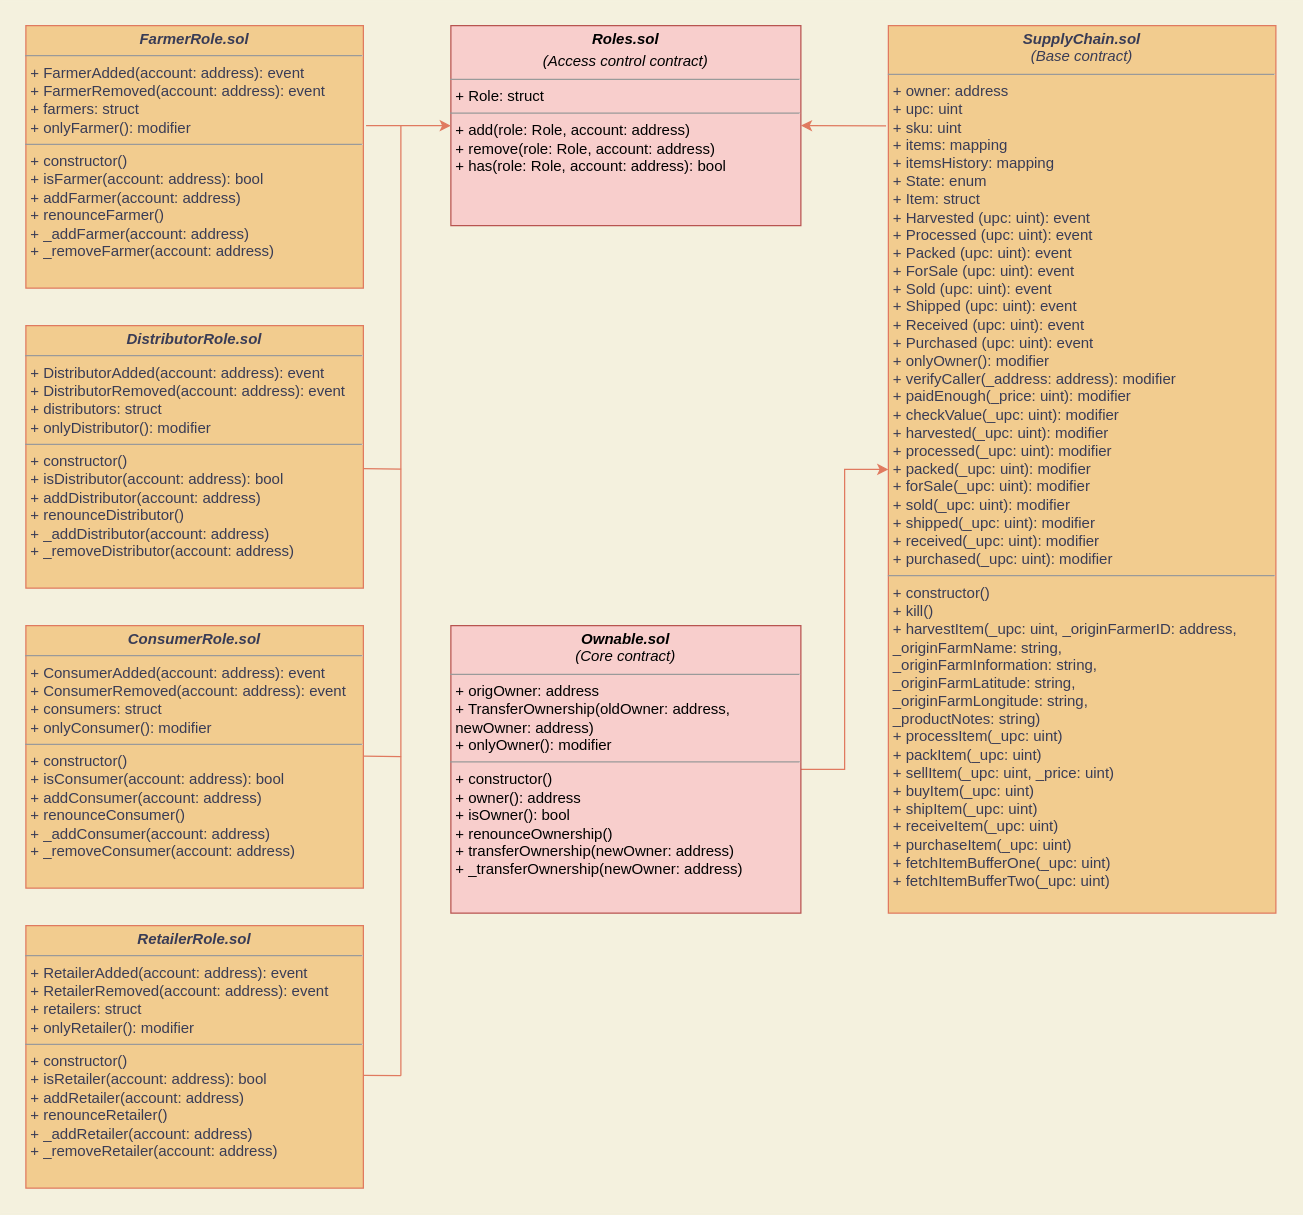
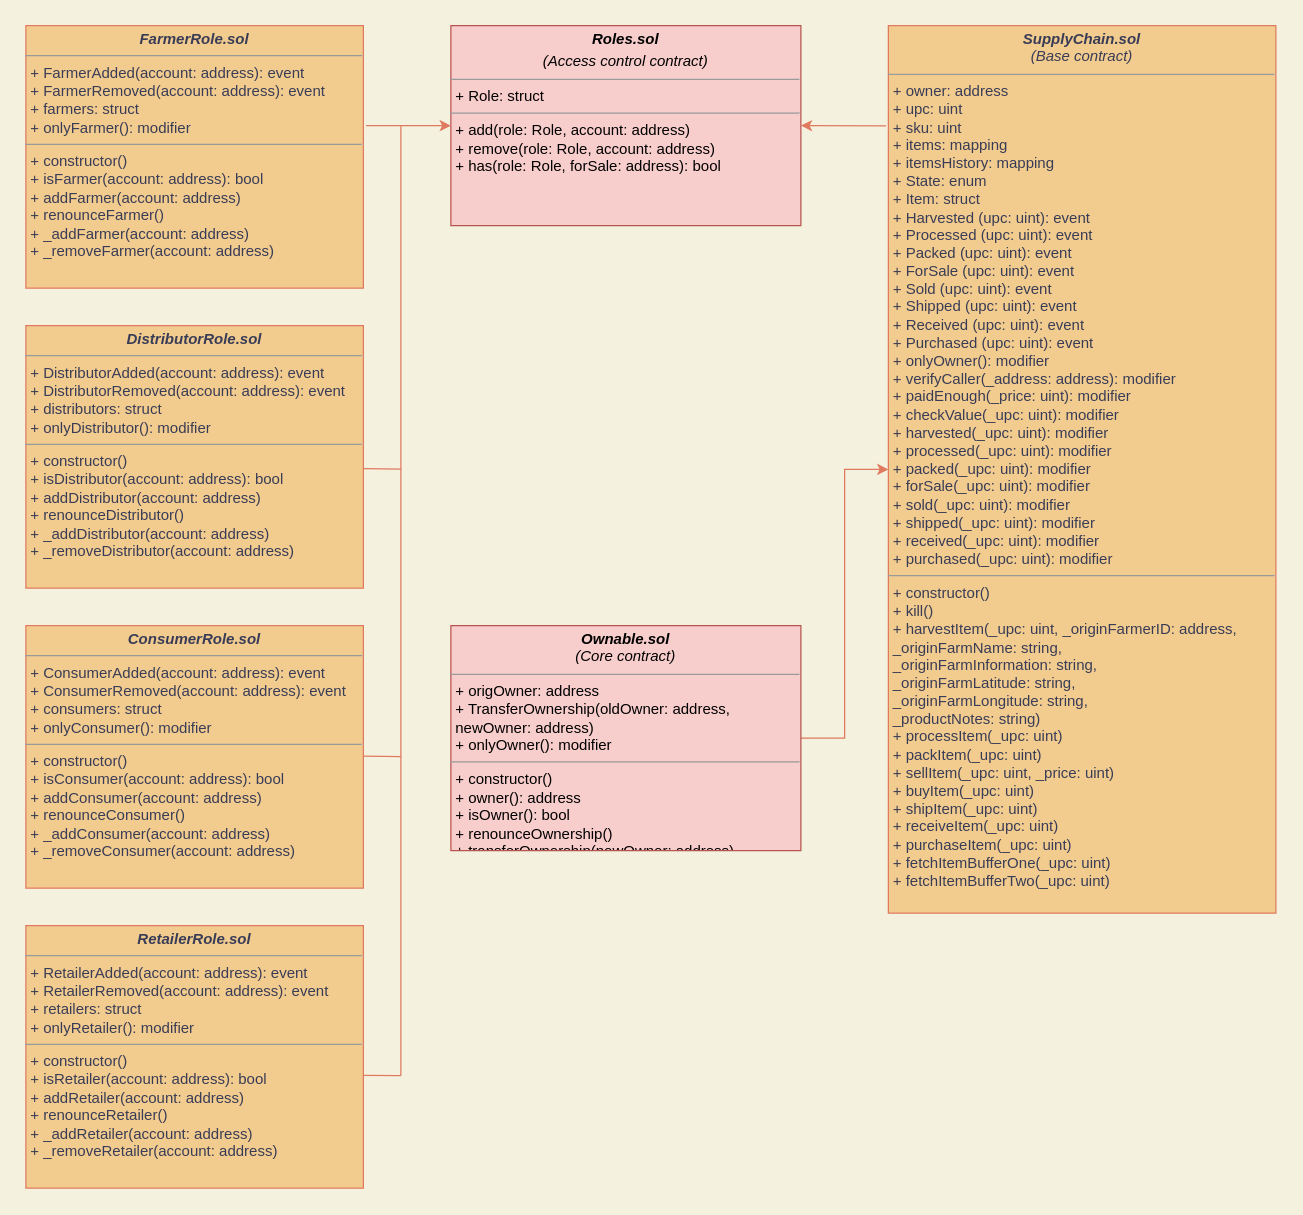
  <mxCell id="0" />
  <mxCell id="1" parent="0" />
  <mxCell id="2" value="&lt;p style=&quot;margin:0px;margin-top:4px;text-align:center;&quot;&gt;&lt;i&gt;&lt;b&gt;FarmerRole.sol&lt;/b&gt;&lt;/i&gt;&lt;/p&gt;&lt;hr size=&quot;1&quot;&gt;&lt;p style=&quot;margin:0px;margin-left:4px;&quot;&gt;+ FarmerAdded(account: address): event&lt;br&gt;+ FarmerRemoved(account: address): event&lt;/p&gt;&lt;p style=&quot;margin:0px;margin-left:4px;&quot;&gt;+ farmers: struct&lt;/p&gt;&lt;p style=&quot;margin:0px;margin-left:4px;&quot;&gt;+ onlyFarmer(): modifier&lt;/p&gt;&lt;hr size=&quot;1&quot;&gt;&lt;p style=&quot;margin:0px;margin-left:4px;&quot;&gt;+ constructor()&lt;br&gt;+ isFarmer(account: address): bool&lt;/p&gt;&lt;p style=&quot;margin:0px;margin-left:4px;&quot;&gt;+ addFarmer(account: address)&lt;/p&gt;&lt;p style=&quot;margin:0px;margin-left:4px;&quot;&gt;+ renounceFarmer()&lt;/p&gt;&lt;p style=&quot;margin:0px;margin-left:4px;&quot;&gt;+ _addFarmer(account: address)&lt;/p&gt;&lt;p style=&quot;margin:0px;margin-left:4px;&quot;&gt;+ _removeFarmer(account: address)&lt;/p&gt;" style="verticalAlign=top;align=left;overflow=fill;fontSize=12;fontFamily=Helvetica;html=1;fontColor=#393C56;strokeColor=#E07A5F;fillColor=#F2CC8F;" vertex="1" parent="1"><mxGeometry x="20" y="20" width="270" height="210" as="geometry" /></mxCell>
  <mxCell id="3" value="&lt;p style=&quot;margin:0px;margin-top:4px;text-align:center;&quot;&gt;&lt;i&gt;&lt;b&gt;DistributorRole.sol&lt;/b&gt;&lt;/i&gt;&lt;/p&gt;&lt;hr size=&quot;1&quot;&gt;&lt;p style=&quot;margin:0px;margin-left:4px;&quot;&gt;+ DistributorAdded(account: address): event&lt;br&gt;+ DistributorRemoved(account: address): event&lt;/p&gt;&lt;p style=&quot;margin:0px;margin-left:4px;&quot;&gt;+ distributors: struct&lt;/p&gt;&lt;p style=&quot;margin:0px;margin-left:4px;&quot;&gt;+ onlyDistributor(): modifier&lt;/p&gt;&lt;hr size=&quot;1&quot;&gt;&lt;p style=&quot;margin:0px;margin-left:4px;&quot;&gt;+ constructor()&lt;br&gt;+ isDistributor(account: address): bool&lt;/p&gt;&lt;p style=&quot;margin:0px;margin-left:4px;&quot;&gt;+ addDistributor(account: address)&lt;/p&gt;&lt;p style=&quot;margin:0px;margin-left:4px;&quot;&gt;+ renounceDistributor()&lt;/p&gt;&lt;p style=&quot;margin:0px;margin-left:4px;&quot;&gt;+ _addDistributor(account: address)&lt;/p&gt;&lt;p style=&quot;margin:0px;margin-left:4px;&quot;&gt;+ _removeDistributor(account: address)&lt;/p&gt;" style="verticalAlign=top;align=left;overflow=fill;fontSize=12;fontFamily=Helvetica;html=1;fontColor=#393C56;strokeColor=#E07A5F;fillColor=#F2CC8F;" vertex="1" parent="1"><mxGeometry x="20" y="260" width="270" height="210" as="geometry" /></mxCell>
  <mxCell id="4" value="&lt;p style=&quot;margin:0px;margin-top:4px;text-align:center;&quot;&gt;&lt;i&gt;&lt;b&gt;ConsumerRole.sol&lt;/b&gt;&lt;/i&gt;&lt;/p&gt;&lt;hr size=&quot;1&quot;&gt;&lt;p style=&quot;margin:0px;margin-left:4px;&quot;&gt;+ ConsumerAdded(account: address): event&lt;br&gt;+ ConsumerRemoved(account: address): event&lt;/p&gt;&lt;p style=&quot;margin:0px;margin-left:4px;&quot;&gt;+ consumers: struct&lt;/p&gt;&lt;p style=&quot;margin:0px;margin-left:4px;&quot;&gt;+ onlyConsumer(): modifier&lt;/p&gt;&lt;hr size=&quot;1&quot;&gt;&lt;p style=&quot;margin:0px;margin-left:4px;&quot;&gt;+ constructor()&lt;br&gt;+ isConsumer(account: address): bool&lt;/p&gt;&lt;p style=&quot;margin:0px;margin-left:4px;&quot;&gt;+ addConsumer(account: address)&lt;/p&gt;&lt;p style=&quot;margin:0px;margin-left:4px;&quot;&gt;+ renounceConsumer()&lt;/p&gt;&lt;p style=&quot;margin:0px;margin-left:4px;&quot;&gt;+ _addConsumer(account: address)&lt;/p&gt;&lt;p style=&quot;margin:0px;margin-left:4px;&quot;&gt;+ _removeConsumer(account: address)&lt;/p&gt;" style="verticalAlign=top;align=left;overflow=fill;fontSize=12;fontFamily=Helvetica;html=1;fontColor=#393C56;strokeColor=#E07A5F;fillColor=#F2CC8F;" vertex="1" parent="1"><mxGeometry x="20" y="500" width="270" height="210" as="geometry" /></mxCell>
  <mxCell id="5" value="&lt;p style=&quot;margin:0px;margin-top:4px;text-align:center;&quot;&gt;&lt;i&gt;&lt;b&gt;RetailerRole.sol&lt;/b&gt;&lt;/i&gt;&lt;/p&gt;&lt;hr size=&quot;1&quot;&gt;&lt;p style=&quot;margin:0px;margin-left:4px;&quot;&gt;+ RetailerAdded(account: address): event&lt;br&gt;+ RetailerRemoved(account: address): event&lt;/p&gt;&lt;p style=&quot;margin:0px;margin-left:4px;&quot;&gt;+ retailers: struct&lt;/p&gt;&lt;p style=&quot;margin:0px;margin-left:4px;&quot;&gt;+ onlyRetailer(): modifier&lt;/p&gt;&lt;hr size=&quot;1&quot;&gt;&lt;p style=&quot;margin:0px;margin-left:4px;&quot;&gt;+ constructor()&lt;br&gt;+ isRetailer(account: address): bool&lt;/p&gt;&lt;p style=&quot;margin:0px;margin-left:4px;&quot;&gt;+ addRetailer(account: address)&lt;/p&gt;&lt;p style=&quot;margin:0px;margin-left:4px;&quot;&gt;+ renounceRetailer()&lt;/p&gt;&lt;p style=&quot;margin:0px;margin-left:4px;&quot;&gt;+ _addRetailer(account: address)&lt;/p&gt;&lt;p style=&quot;margin:0px;margin-left:4px;&quot;&gt;+ _removeRetailer(account: address)&lt;/p&gt;" style="verticalAlign=top;align=left;overflow=fill;fontSize=12;fontFamily=Helvetica;html=1;fontColor=#393C56;strokeColor=#E07A5F;fillColor=#F2CC8F;" vertex="1" parent="1"><mxGeometry x="20" y="740" width="270" height="210" as="geometry" /></mxCell>
- <mxCell id="6" value="&lt;p style=&quot;margin:0px;margin-top:4px;text-align:center;&quot;&gt;&lt;i&gt;&lt;b&gt;Roles.sol&lt;/b&gt;&lt;/i&gt;&lt;/p&gt;&lt;p style=&quot;margin:0px;margin-top:4px;text-align:center;&quot;&gt;&lt;i&gt;(Access control contract)&lt;/i&gt;&lt;/p&gt;&lt;hr size=&quot;1&quot;&gt;&lt;p style=&quot;margin:0px;margin-left:4px;&quot;&gt;+ Role: struct&lt;br&gt;&lt;/p&gt;&lt;hr size=&quot;1&quot;&gt;&lt;p style=&quot;margin:0px;margin-left:4px;&quot;&gt;+ add(role: Role, account: address)&lt;/p&gt;&lt;p style=&quot;margin:0px;margin-left:4px;&quot;&gt;+ remove(role: Role, account: address)&lt;/p&gt;&lt;p style=&quot;margin:0px;margin-left:4px;&quot;&gt;+ has(role: Role, account: address): bool&lt;/p&gt;" style="verticalAlign=top;align=left;overflow=fill;fontSize=12;fontFamily=Helvetica;html=1;strokeColor=#b85450;fillColor=#f8cecc;" vertex="1" parent="1"><mxGeometry x="360" y="20" width="280" height="160" as="geometry" /></mxCell>
+ <mxCell id="6" value="&lt;p style=&quot;margin:0px;margin-top:4px;text-align:center;&quot;&gt;&lt;i&gt;&lt;b&gt;Roles.sol&lt;/b&gt;&lt;/i&gt;&lt;/p&gt;&lt;p style=&quot;margin:0px;margin-top:4px;text-align:center;&quot;&gt;&lt;i&gt;(Access control contract)&lt;/i&gt;&lt;/p&gt;&lt;hr size=&quot;1&quot;&gt;&lt;p style=&quot;margin:0px;margin-left:4px;&quot;&gt;+ Role: struct&lt;br&gt;&lt;/p&gt;&lt;hr size=&quot;1&quot;&gt;&lt;p style=&quot;margin:0px;margin-left:4px;&quot;&gt;+ add(role: Role, account: address)&lt;/p&gt;&lt;p style=&quot;margin:0px;margin-left:4px;&quot;&gt;+ remove(role: Role, account: address)&lt;/p&gt;&lt;p style=&quot;margin:0px;margin-left:4px;&quot;&gt;+ has(role: Role, forSale: address): bool&lt;/p&gt;" style="verticalAlign=top;align=left;overflow=fill;fontSize=12;fontFamily=Helvetica;html=1;strokeColor=#b85450;fillColor=#f8cecc;" vertex="1" parent="1"><mxGeometry x="360" y="20" width="280" height="160" as="geometry" /></mxCell>
  <mxCell id="7" value="&lt;p style=&quot;margin:0px;margin-top:4px;text-align:center;&quot;&gt;&lt;i&gt;&lt;b&gt;SupplyChain.sol&lt;/b&gt;&lt;br&gt;(Base contract)&lt;/i&gt;&lt;/p&gt;&lt;hr size=&quot;1&quot;&gt;&lt;p style=&quot;margin:0px;margin-left:4px;&quot;&gt;+ owner: address&lt;/p&gt;&lt;p style=&quot;margin:0px;margin-left:4px;&quot;&gt;+ upc: uint&lt;/p&gt;&lt;p style=&quot;margin:0px;margin-left:4px;&quot;&gt;+ sku: uint&lt;/p&gt;&lt;p style=&quot;margin:0px;margin-left:4px;&quot;&gt;+ items: mapping&lt;/p&gt;&lt;p style=&quot;margin:0px;margin-left:4px;&quot;&gt;+ itemsHistory: mapping&lt;/p&gt;&lt;p style=&quot;margin:0px;margin-left:4px;&quot;&gt;+ State: enum&lt;/p&gt;&lt;p style=&quot;margin:0px;margin-left:4px;&quot;&gt;+ Item: struct&lt;/p&gt;&lt;p style=&quot;margin:0px;margin-left:4px;&quot;&gt;+ Harvested (upc: uint): event&lt;/p&gt;&lt;p style=&quot;margin:0px;margin-left:4px;&quot;&gt;+ Processed (upc: uint): event&lt;/p&gt;&lt;p style=&quot;margin:0px;margin-left:4px;&quot;&gt;+ Packed (upc: uint): event&lt;/p&gt;&lt;p style=&quot;margin:0px;margin-left:4px;&quot;&gt;+ ForSale (upc: uint): event&lt;/p&gt;&lt;p style=&quot;margin:0px;margin-left:4px;&quot;&gt;+ Sold (upc: uint): event&lt;/p&gt;&lt;p style=&quot;margin:0px;margin-left:4px;&quot;&gt;+ Shipped (upc: uint): event&lt;/p&gt;&lt;p style=&quot;margin:0px;margin-left:4px;&quot;&gt;+ Received (upc: uint): event&lt;/p&gt;&lt;p style=&quot;margin:0px;margin-left:4px;&quot;&gt;+ Purchased (upc: uint): event&lt;/p&gt;&lt;p style=&quot;margin:0px;margin-left:4px;&quot;&gt;+ onlyOwner(): modifier&lt;/p&gt;&lt;p style=&quot;margin:0px;margin-left:4px;&quot;&gt;+ verifyCaller(_address: address): modifier&lt;/p&gt;&lt;p style=&quot;margin:0px;margin-left:4px;&quot;&gt;+ paidEnough(_price: uint): modifier&lt;/p&gt;&lt;p style=&quot;margin:0px;margin-left:4px;&quot;&gt;+ checkValue(_upc: uint): modifier&lt;/p&gt;&lt;p style=&quot;margin:0px;margin-left:4px;&quot;&gt;+ harvested(_upc: uint): modifier&lt;/p&gt;&lt;p style=&quot;margin:0px;margin-left:4px;&quot;&gt;+ processed(_upc: uint): modifier&lt;/p&gt;&lt;p style=&quot;margin:0px;margin-left:4px;&quot;&gt;+ packed(_upc: uint): modifier&lt;/p&gt;&lt;p style=&quot;margin:0px;margin-left:4px;&quot;&gt;+ forSale(_upc: uint): modifier&lt;/p&gt;&lt;p style=&quot;margin:0px;margin-left:4px;&quot;&gt;+ sold(_upc: uint): modifier&lt;/p&gt;&lt;p style=&quot;margin:0px;margin-left:4px;&quot;&gt;+ shipped(_upc: uint): modifier&lt;/p&gt;&lt;p style=&quot;margin:0px;margin-left:4px;&quot;&gt;+ received(_upc: uint): modifier&lt;/p&gt;&lt;p style=&quot;margin:0px;margin-left:4px;&quot;&gt;+ purchased(_upc: uint): modifier&lt;/p&gt;&lt;hr size=&quot;1&quot;&gt;&lt;p style=&quot;margin:0px;margin-left:4px;&quot;&gt;+ constructor()&lt;/p&gt;&lt;p style=&quot;margin:0px;margin-left:4px;&quot;&gt;+ kill()&lt;/p&gt;&lt;p style=&quot;margin:0px;margin-left:4px;&quot;&gt;+ harvestItem(_upc: uint, _originFarmerID: address,&amp;nbsp;&lt;/p&gt;&lt;p style=&quot;margin:0px;margin-left:4px;&quot;&gt;_originFarmName: string,&lt;/p&gt;&lt;p style=&quot;margin:0px;margin-left:4px;&quot;&gt;_originFarmInformation: string,&lt;/p&gt;&lt;p style=&quot;margin:0px;margin-left:4px;&quot;&gt;_originFarmLatitude: string,&lt;/p&gt;&lt;p style=&quot;margin:0px;margin-left:4px;&quot;&gt;_originFarmLongitude: string,&lt;/p&gt;&lt;p style=&quot;margin:0px;margin-left:4px;&quot;&gt;_productNotes: string)&lt;/p&gt;&lt;p style=&quot;margin:0px;margin-left:4px;&quot;&gt;+ processItem(_upc: uint)&lt;/p&gt;&lt;p style=&quot;margin:0px;margin-left:4px;&quot;&gt;+ packItem(_upc: uint)&lt;/p&gt;&lt;p style=&quot;margin:0px;margin-left:4px;&quot;&gt;+ sellItem(_upc: uint, _price: uint)&lt;/p&gt;&lt;p style=&quot;margin:0px;margin-left:4px;&quot;&gt;+ buyItem(_upc: uint)&lt;/p&gt;&lt;p style=&quot;margin:0px;margin-left:4px;&quot;&gt;+ shipItem(_upc: uint)&lt;/p&gt;&lt;p style=&quot;margin:0px;margin-left:4px;&quot;&gt;+ receiveItem(_upc: uint)&lt;/p&gt;&lt;p style=&quot;margin:0px;margin-left:4px;&quot;&gt;+ purchaseItem(_upc: uint)&lt;/p&gt;&lt;p style=&quot;margin:0px;margin-left:4px;&quot;&gt;+ fetchItemBufferOne(_upc: uint)&lt;/p&gt;&lt;p style=&quot;margin:0px;margin-left:4px;&quot;&gt;+ fetchItemBufferTwo(_upc: uint)&lt;/p&gt;" style="verticalAlign=top;align=left;overflow=fill;fontSize=12;fontFamily=Helvetica;html=1;fontColor=#393C56;strokeColor=#E07A5F;fillColor=#F2CC8F;" vertex="1" parent="1"><mxGeometry x="710" y="20" width="310" height="710" as="geometry" /></mxCell>
  <mxCell id="8" value="" style="edgeStyle=orthogonalEdgeStyle;rounded=0;orthogonalLoop=1;jettySize=auto;html=1;fontColor=#393C56;strokeColor=#E07A5F;fillColor=#F2CC8F;" edge="1" parent="1" source="9" target="7"><mxGeometry relative="1" as="geometry" /></mxCell>
- <mxCell id="9" value="&lt;p style=&quot;margin:0px;margin-top:4px;text-align:center;&quot;&gt;&lt;i&gt;&lt;b&gt;Ownable.sol&lt;/b&gt;&lt;br&gt;(Core contract)&lt;/i&gt;&lt;/p&gt;&lt;hr size=&quot;1&quot;&gt;&lt;p style=&quot;margin:0px;margin-left:4px;&quot;&gt;+ origOwner: address&lt;br&gt;&lt;/p&gt;&lt;p style=&quot;margin:0px;margin-left:4px;&quot;&gt;+ TransferOwnership(oldOwner: address,&lt;/p&gt;&lt;p style=&quot;margin:0px;margin-left:4px;&quot;&gt;newOwner: address)&lt;/p&gt;&lt;p style=&quot;margin:0px;margin-left:4px;&quot;&gt;+ onlyOwner(): modifier&lt;/p&gt;&lt;hr size=&quot;1&quot;&gt;&lt;p style=&quot;margin:0px;margin-left:4px;&quot;&gt;+ constructor()&lt;/p&gt;&lt;p style=&quot;margin:0px;margin-left:4px;&quot;&gt;+ owner(): address&lt;/p&gt;&lt;p style=&quot;margin:0px;margin-left:4px;&quot;&gt;+ isOwner(): bool&lt;/p&gt;&lt;p style=&quot;margin:0px;margin-left:4px;&quot;&gt;+ renounceOwnership()&lt;/p&gt;&lt;p style=&quot;margin:0px;margin-left:4px;&quot;&gt;+ transferOwnership(newOwner: address)&lt;/p&gt;&lt;p style=&quot;margin:0px;margin-left:4px;&quot;&gt;+ _transferOwnership(newOwner: address)&lt;/p&gt;" style="verticalAlign=top;align=left;overflow=fill;fontSize=12;fontFamily=Helvetica;html=1;strokeColor=#b85450;fillColor=#f8cecc;" vertex="1" parent="1"><mxGeometry x="360" y="500" width="280" height="230" as="geometry" /></mxCell>
+ <mxCell id="9" value="&lt;p style=&quot;margin:0px;margin-top:4px;text-align:center;&quot;&gt;&lt;i&gt;&lt;b&gt;Ownable.sol&lt;/b&gt;&lt;br&gt;(Core contract)&lt;/i&gt;&lt;/p&gt;&lt;hr size=&quot;1&quot;&gt;&lt;p style=&quot;margin:0px;margin-left:4px;&quot;&gt;+ origOwner: address&lt;br&gt;&lt;/p&gt;&lt;p style=&quot;margin:0px;margin-left:4px;&quot;&gt;+ TransferOwnership(oldOwner: address,&lt;/p&gt;&lt;p style=&quot;margin:0px;margin-left:4px;&quot;&gt;newOwner: address)&lt;/p&gt;&lt;p style=&quot;margin:0px;margin-left:4px;&quot;&gt;+ onlyOwner(): modifier&lt;/p&gt;&lt;hr size=&quot;1&quot;&gt;&lt;p style=&quot;margin:0px;margin-left:4px;&quot;&gt;+ constructor()&lt;/p&gt;&lt;p style=&quot;margin:0px;margin-left:4px;&quot;&gt;+ owner(): address&lt;/p&gt;&lt;p style=&quot;margin:0px;margin-left:4px;&quot;&gt;+ isOwner(): bool&lt;/p&gt;&lt;p style=&quot;margin:0px;margin-left:4px;&quot;&gt;+ renounceOwnership()&lt;/p&gt;&lt;p style=&quot;margin:0px;margin-left:4px;&quot;&gt;+ transferOwnership(newOwner: address)&lt;/p&gt;&lt;p style=&quot;margin:0px;margin-left:4px;&quot;&gt;+ _transferOwnership(newOwner: address)&lt;/p&gt;" style="verticalAlign=top;align=left;overflow=fill;fontSize=12;fontFamily=Helvetica;html=1;strokeColor=#b85450;fillColor=#f8cecc;" vertex="1" parent="1"><mxGeometry x="360" y="500" width="280" height="180" as="geometry" /></mxCell>
  <mxCell id="10" value="" style="endArrow=classic;html=1;rounded=0;fontColor=#393C56;strokeColor=#E07A5F;fillColor=#F2CC8F;exitX=-0.006;exitY=0.113;exitDx=0;exitDy=0;exitPerimeter=0;entryX=1;entryY=0.5;entryDx=0;entryDy=0;" edge="1" parent="1" source="7" target="6"><mxGeometry width="50" height="50" relative="1" as="geometry"><mxPoint x="520" y="310" as="sourcePoint" /><mxPoint x="570" y="260" as="targetPoint" /></mxGeometry></mxCell>
  <mxCell id="11" value="" style="endArrow=classic;html=1;rounded=0;fontColor=#393C56;strokeColor=#E07A5F;fillColor=#F2CC8F;exitX=1.008;exitY=0.381;exitDx=0;exitDy=0;exitPerimeter=0;" edge="1" parent="1" source="2"><mxGeometry width="50" height="50" relative="1" as="geometry"><mxPoint x="300" y="100" as="sourcePoint" /><mxPoint x="360" y="100" as="targetPoint" /></mxGeometry></mxCell>
  <mxCell id="12" value="" style="endArrow=none;html=1;rounded=0;fontColor=#393C56;strokeColor=#E07A5F;fillColor=#F2CC8F;" edge="1" parent="1"><mxGeometry width="50" height="50" relative="1" as="geometry"><mxPoint x="320" y="860" as="sourcePoint" /><mxPoint x="320" y="100" as="targetPoint" /></mxGeometry></mxCell>
  <mxCell id="13" value="" style="endArrow=none;html=1;rounded=0;fontColor=#393C56;strokeColor=#E07A5F;fillColor=#F2CC8F;exitX=0.999;exitY=0.57;exitDx=0;exitDy=0;exitPerimeter=0;" edge="1" parent="1" source="5"><mxGeometry width="50" height="50" relative="1" as="geometry"><mxPoint x="300" y="860" as="sourcePoint" /><mxPoint x="320" y="860" as="targetPoint" /></mxGeometry></mxCell>
  <mxCell id="14" value="" style="endArrow=none;html=1;rounded=0;fontColor=#393C56;strokeColor=#E07A5F;fillColor=#F2CC8F;exitX=0.999;exitY=0.57;exitDx=0;exitDy=0;exitPerimeter=0;" edge="1" parent="1"><mxGeometry width="50" height="50" relative="1" as="geometry"><mxPoint x="290" y="604.41" as="sourcePoint" /><mxPoint x="320.27" y="604.71" as="targetPoint" /></mxGeometry></mxCell>
  <mxCell id="15" value="" style="endArrow=none;html=1;rounded=0;fontColor=#393C56;strokeColor=#E07A5F;fillColor=#F2CC8F;exitX=0.999;exitY=0.57;exitDx=0;exitDy=0;exitPerimeter=0;" edge="1" parent="1"><mxGeometry width="50" height="50" relative="1" as="geometry"><mxPoint x="290" y="374.41" as="sourcePoint" /><mxPoint x="320.27" y="374.71" as="targetPoint" /></mxGeometry></mxCell>
